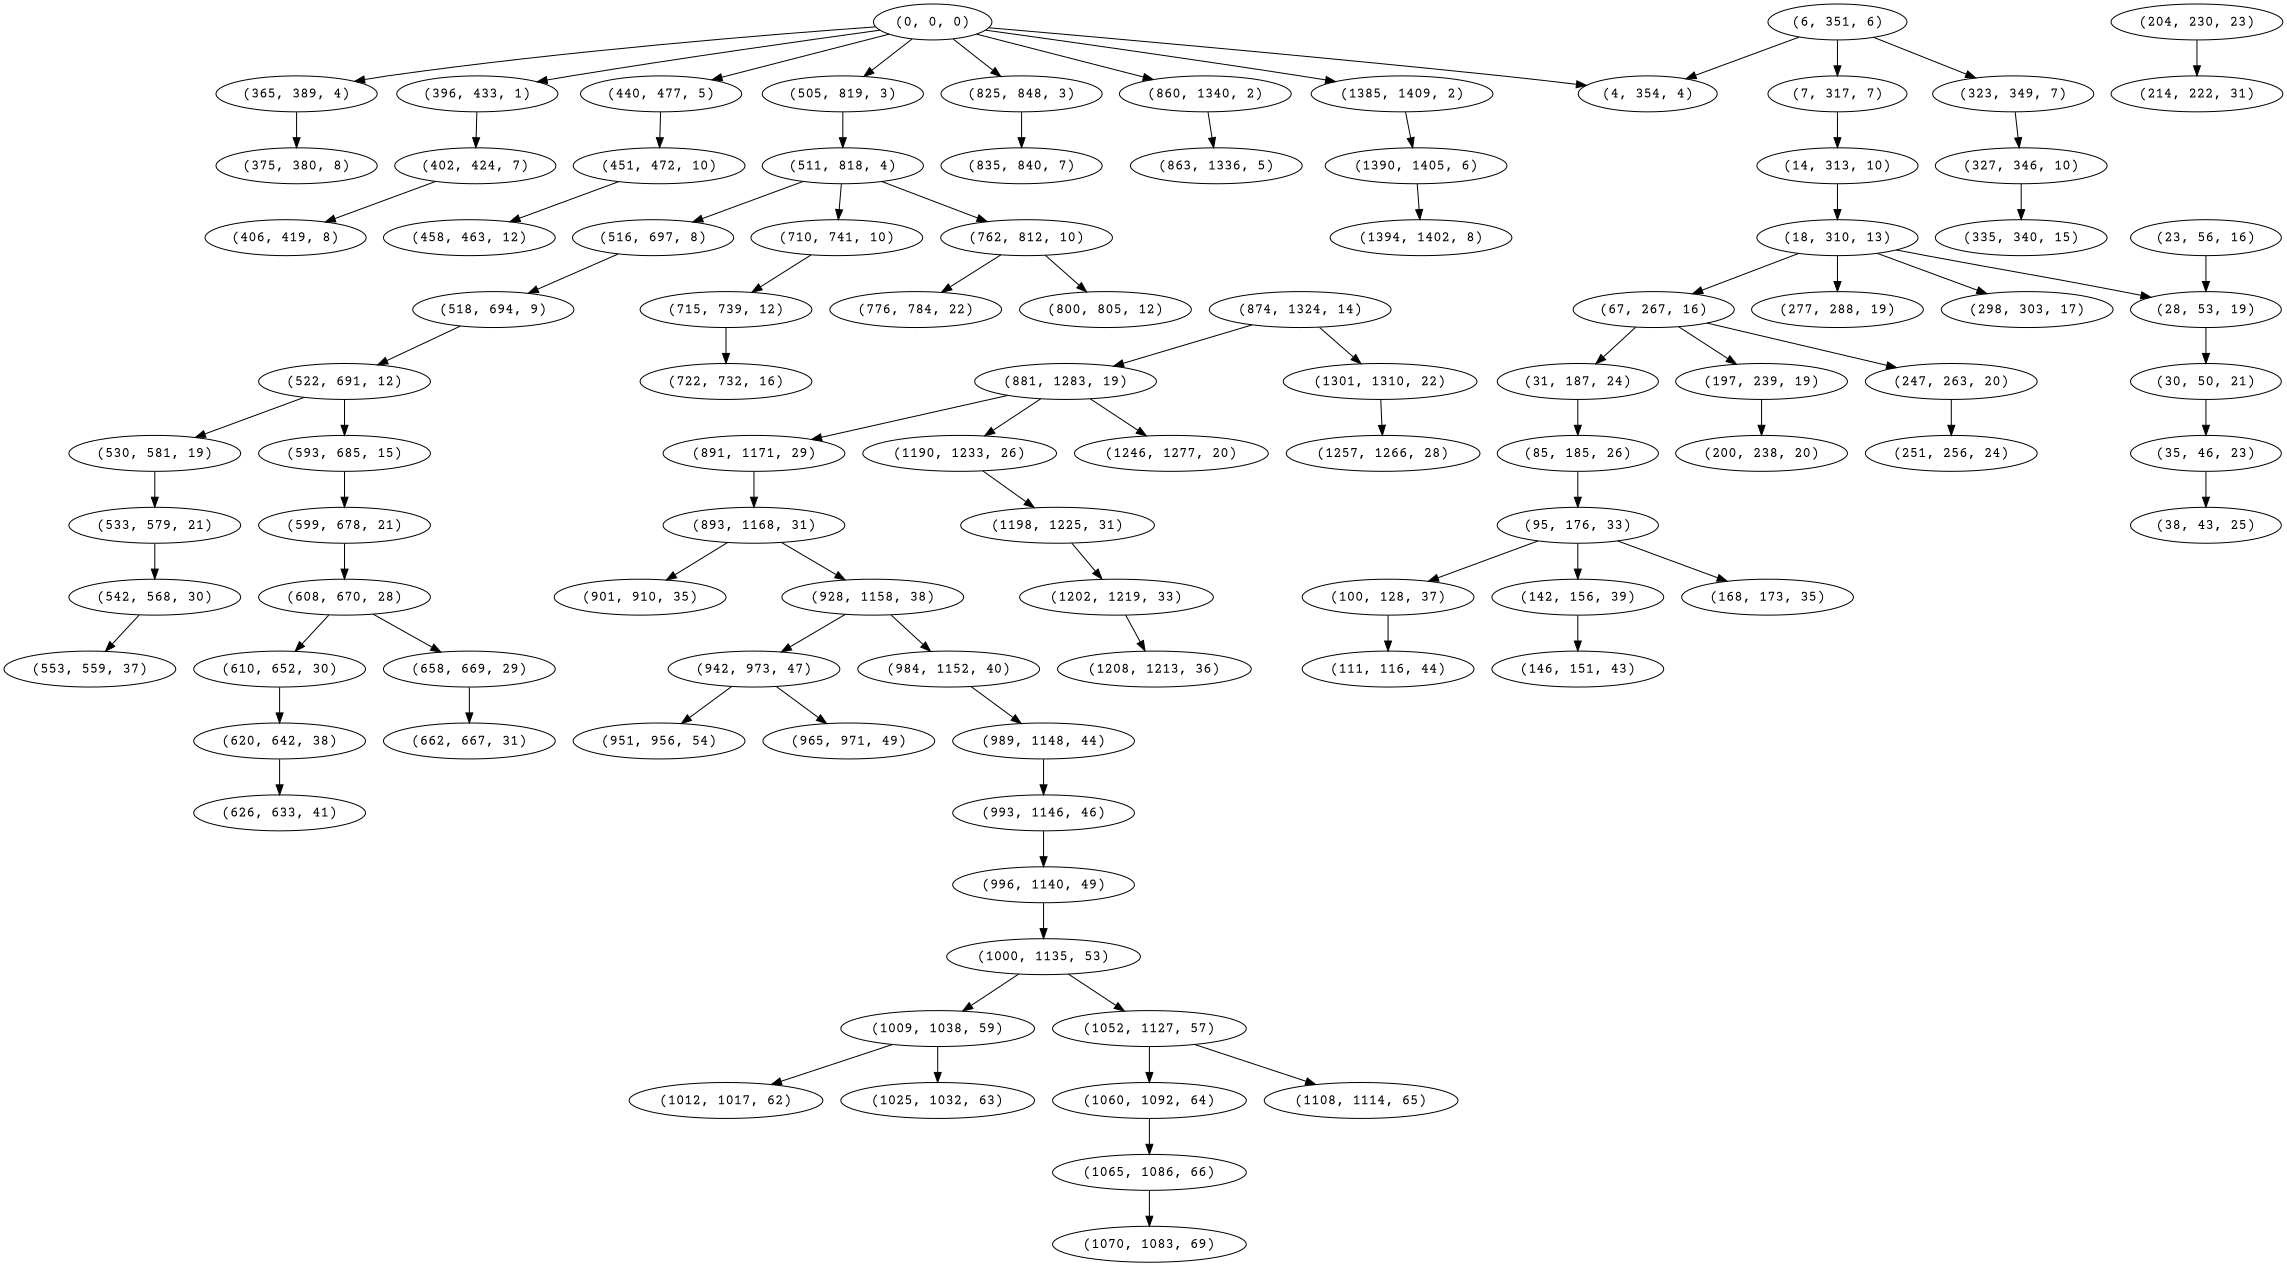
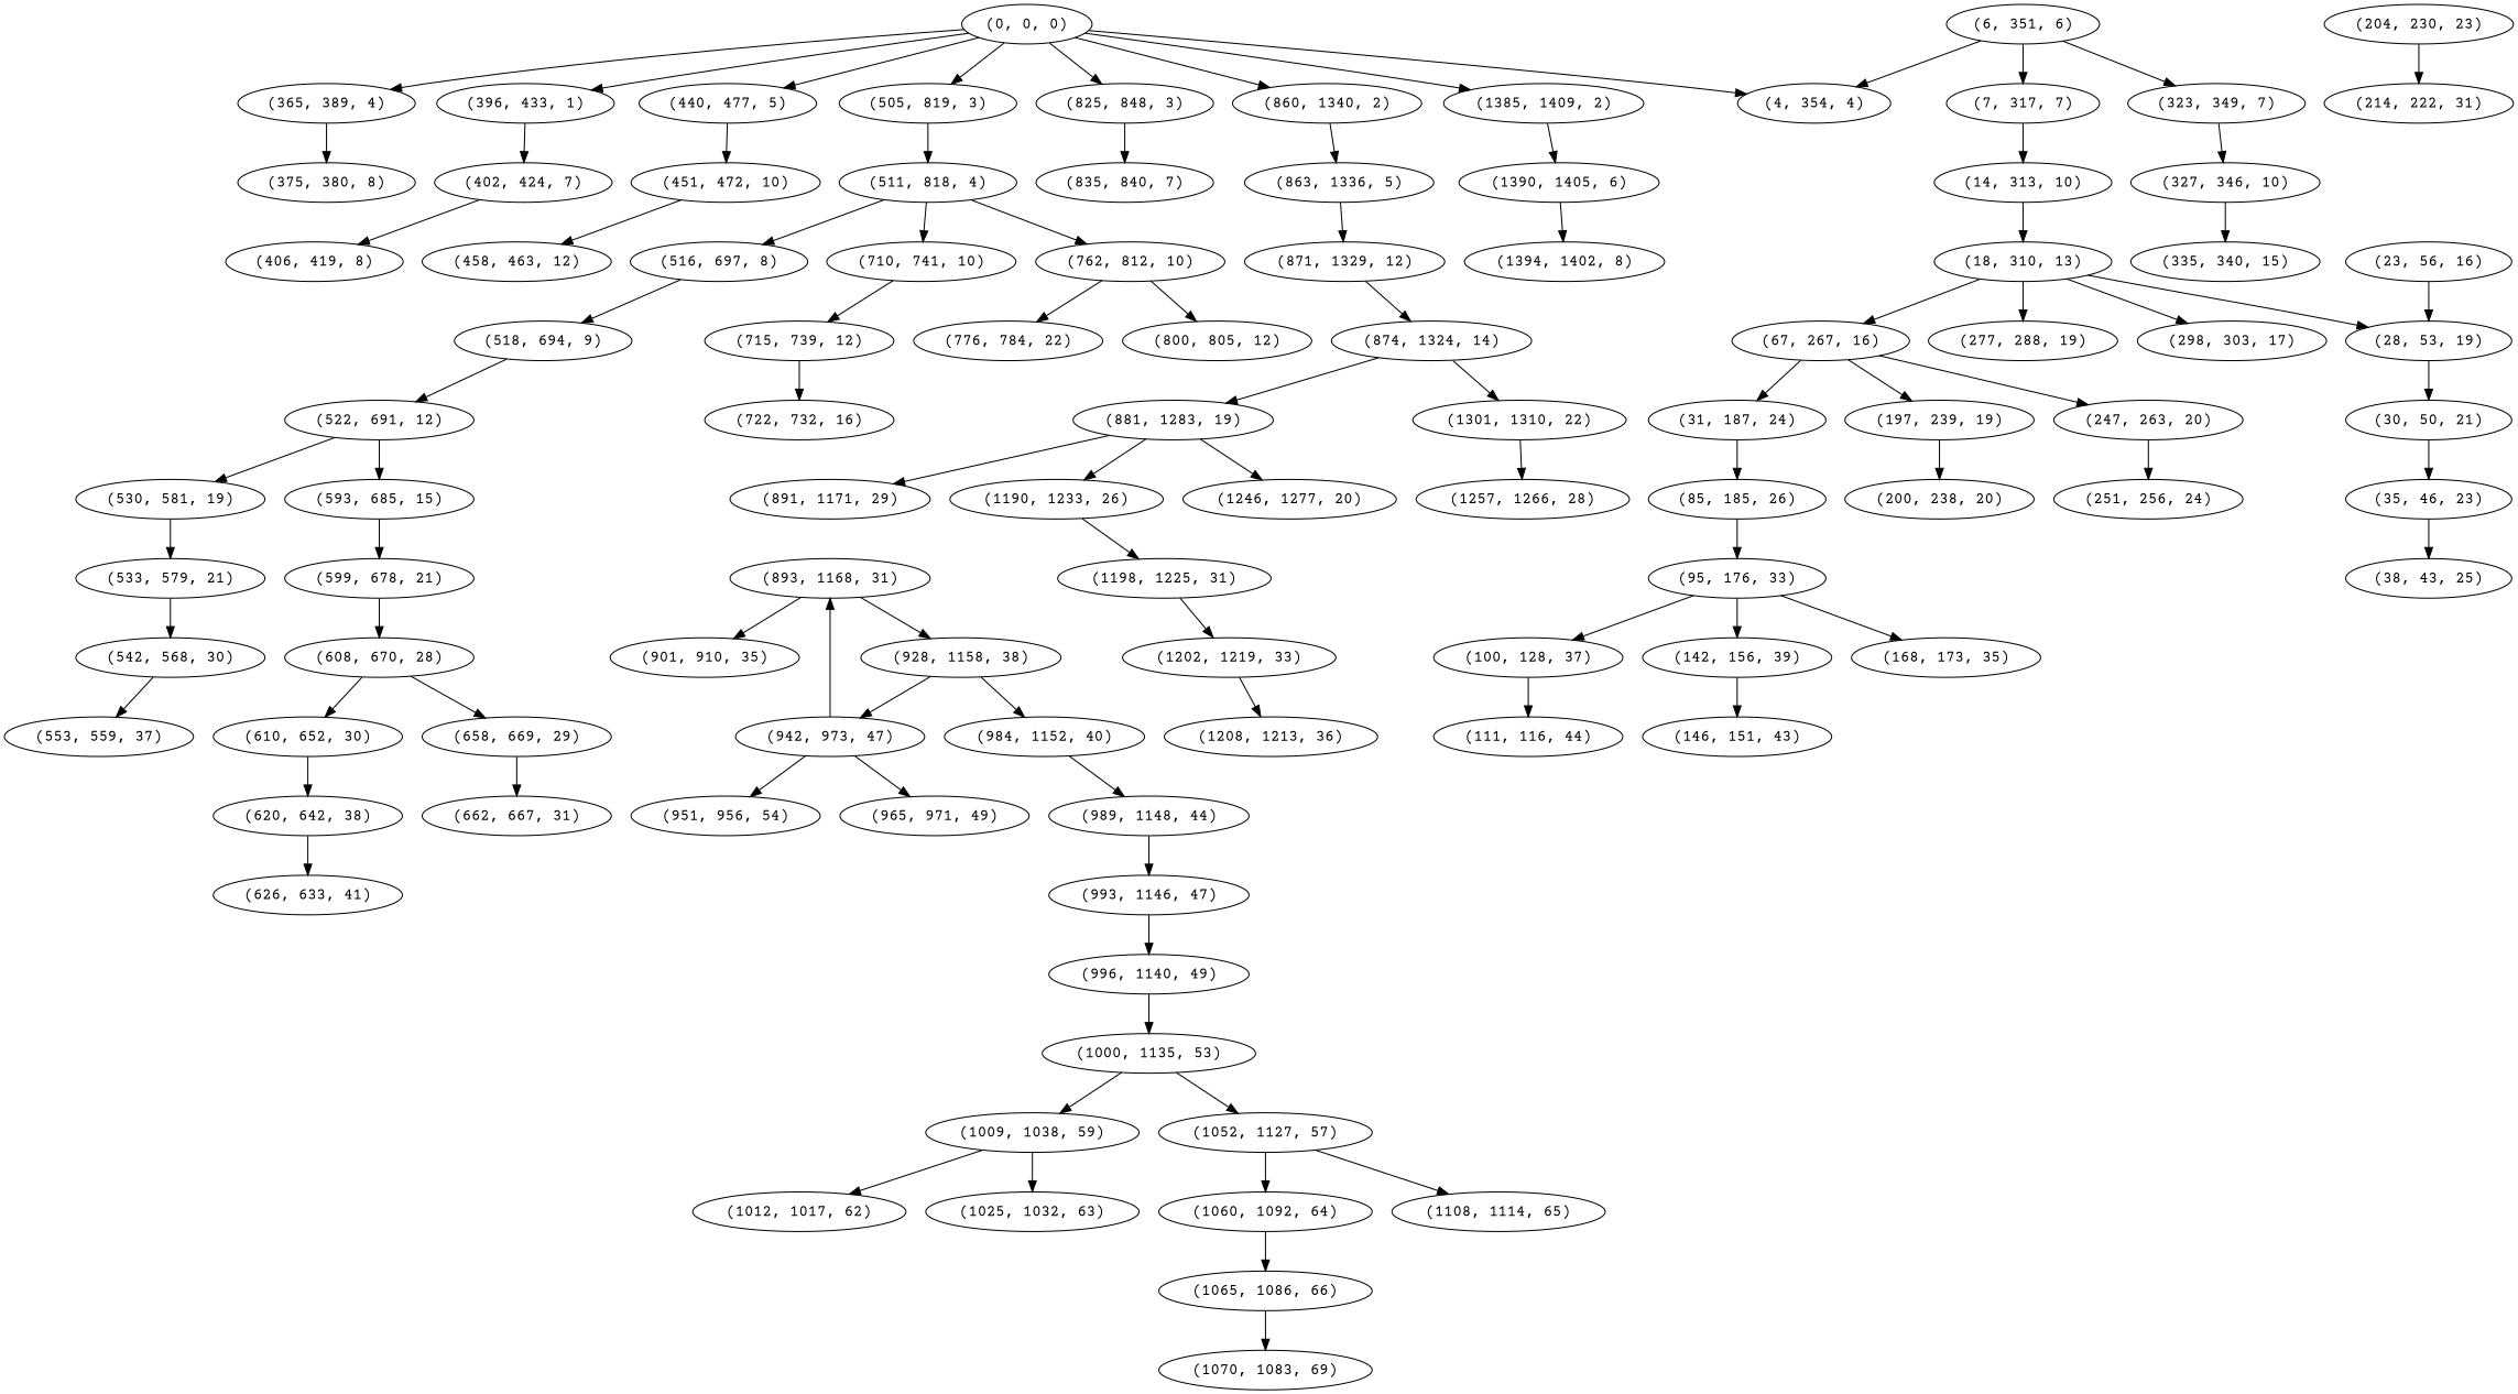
  digraph {
    fontname="Courier Prime"
    node [fontname="Courier Prime"]
    edge [fontname="Courier Prime"]
    "(0, 0, 0)"
    "(4, 354, 4)"
    "(365, 389, 4)"
    "(396, 433, 1)"
    "(440, 477, 5)"
    "(505, 819, 3)"
    "(825, 848, 3)"
    "(860, 1340, 2)"
    "(1385, 1409, 2)"
    "(375, 380, 8)"
    "(402, 424, 7)"
    "(451, 472, 10)"
    "(511, 818, 4)"
    "(835, 840, 7)"
    "(863, 1336, 5)"
    "(1390, 1405, 6)"
    "(6, 351, 6)"
    "(7, 317, 7)"
    "(323, 349, 7)"
    "(14, 313, 10)"
    "(327, 346, 10)"
    "(18, 310, 13)"
    "(67, 267, 16)"
    "(277, 288, 19)"
    "(298, 303, 17)"
    "(28, 53, 19)"
    "(23, 56, 16)"
    n28 [label="(31, 187, 24)"]
    "(197, 239, 19)"
    "(247, 263, 20)"
    "(30, 50, 21)"
    "(35, 46, 23)"
    "(38, 43, 25)"
    "(85, 185, 26)"
    "(200, 238, 20)"
    "(251, 256, 24)"
    "(95, 176, 33)"
    "(100, 128, 37)"
    "(142, 156, 39)"
    "(168, 173, 35)"
    "(111, 116, 44)"
    "(146, 151, 43)"
    "(204, 230, 23)"
    "(214, 222, 31)"
    "(335, 340, 15)"
    "(406, 419, 8)"
    "(458, 463, 12)"
    "(516, 697, 8)"
    "(710, 741, 10)"
    "(762, 812, 10)"
    "(518, 694, 9)"
    "(715, 739, 12)"
    "(776, 784, 22)"
    "(800, 805, 12)"
    "(522, 691, 12)"
    "(530, 581, 19)"
    "(593, 685, 15)"
    "(533, 579, 21)"
    "(599, 678, 21)"
    "(542, 568, 30)"
    "(553, 559, 37)"
    "(608, 670, 28)"
    "(610, 652, 30)"
    "(658, 669, 29)"
    "(620, 642, 38)"
    "(662, 667, 31)"
    "(626, 633, 41)"
    "(722, 732, 16)"
+   "(871, 1329, 12)"
    "(874, 1324, 14)"
    "(881, 1283, 19)"
    "(1301, 1310, 22)"
    "(891, 1171, 29)"
    "(1190, 1233, 26)"
    "(1246, 1277, 20)"
    "(1257, 1266, 28)"
    "(893, 1168, 31)"
    "(1198, 1225, 31)"
    "(901, 910, 35)"
    "(928, 1158, 38)"
    "(942, 973, 47)"
    "(984, 1152, 40)"
    "(951, 956, 54)"
    "(965, 971, 49)"
    "(989, 1148, 44)"
-   "(993, 1146, 46)"
+   "(993, 1146, 46)" [label="(993, 1146, 47)"]
    "(996, 1140, 49)"
    "(1000, 1135, 53)"
    "(1009, 1038, 59)"
    "(1052, 1127, 57)"
    "(1012, 1017, 62)"
    "(1025, 1032, 63)"
    "(1060, 1092, 64)"
    "(1108, 1114, 65)"
    "(1065, 1086, 66)"
    "(1070, 1083, 69)"
    "(1202, 1219, 33)"
    "(1208, 1213, 36)"
    "(1394, 1402, 8)"
    "(0, 0, 0)" -> "(4, 354, 4)"
    "(0, 0, 0)" -> "(365, 389, 4)"
    "(0, 0, 0)" -> "(396, 433, 1)"
    "(0, 0, 0)" -> "(440, 477, 5)"
    "(0, 0, 0)" -> "(505, 819, 3)"
    "(0, 0, 0)" -> "(825, 848, 3)"
    "(0, 0, 0)" -> "(860, 1340, 2)"
    "(0, 0, 0)" -> "(1385, 1409, 2)"
    "(365, 389, 4)" -> "(375, 380, 8)"
    "(396, 433, 1)" -> "(402, 424, 7)"
    "(440, 477, 5)" -> "(451, 472, 10)"
    "(505, 819, 3)" -> "(511, 818, 4)"
    "(825, 848, 3)" -> "(835, 840, 7)"
    "(860, 1340, 2)" -> "(863, 1336, 5)"
    "(1385, 1409, 2)" -> "(1390, 1405, 6)"
    "(402, 424, 7)" -> "(406, 419, 8)"
    "(451, 472, 10)" -> "(458, 463, 12)"
    "(511, 818, 4)" -> "(516, 697, 8)"
    "(511, 818, 4)" -> "(710, 741, 10)"
    "(511, 818, 4)" -> "(762, 812, 10)"
+   "(863, 1336, 5)" -> "(871, 1329, 12)"
    "(1390, 1405, 6)" -> "(1394, 1402, 8)"
    "(6, 351, 6)" -> "(4, 354, 4)"
    "(6, 351, 6)" -> "(7, 317, 7)"
    "(6, 351, 6)" -> "(323, 349, 7)"
    "(7, 317, 7)" -> "(14, 313, 10)"
    "(323, 349, 7)" -> "(327, 346, 10)"
    "(14, 313, 10)" -> "(18, 310, 13)"
    "(327, 346, 10)" -> "(335, 340, 15)"
    "(18, 310, 13)" -> "(67, 267, 16)"
    "(18, 310, 13)" -> "(277, 288, 19)"
    "(18, 310, 13)" -> "(298, 303, 17)"
    "(18, 310, 13)" -> "(28, 53, 19)"
    "(67, 267, 16)" -> n28
    "(67, 267, 16)" -> "(197, 239, 19)"
    "(67, 267, 16)" -> "(247, 263, 20)"
    "(28, 53, 19)" -> "(30, 50, 21)"
    "(23, 56, 16)" -> "(28, 53, 19)"
    n28 -> "(85, 185, 26)"
    "(197, 239, 19)" -> "(200, 238, 20)"
    "(247, 263, 20)" -> "(251, 256, 24)"
    "(30, 50, 21)" -> "(35, 46, 23)"
    "(35, 46, 23)" -> "(38, 43, 25)"
    "(85, 185, 26)" -> "(95, 176, 33)"
    "(95, 176, 33)" -> "(100, 128, 37)"
    "(95, 176, 33)" -> "(142, 156, 39)"
    "(95, 176, 33)" -> "(168, 173, 35)"
    "(100, 128, 37)" -> "(111, 116, 44)"
    "(142, 156, 39)" -> "(146, 151, 43)"
    "(204, 230, 23)" -> "(214, 222, 31)"
    "(516, 697, 8)" -> "(518, 694, 9)"
    "(710, 741, 10)" -> "(715, 739, 12)"
    "(762, 812, 10)" -> "(776, 784, 22)"
    "(762, 812, 10)" -> "(800, 805, 12)"
    "(518, 694, 9)" -> "(522, 691, 12)"
    "(715, 739, 12)" -> "(722, 732, 16)"
    "(522, 691, 12)" -> "(530, 581, 19)"
    "(522, 691, 12)" -> "(593, 685, 15)"
    "(530, 581, 19)" -> "(533, 579, 21)"
    "(593, 685, 15)" -> "(599, 678, 21)"
    "(533, 579, 21)" -> "(542, 568, 30)"
    "(599, 678, 21)" -> "(608, 670, 28)"
    "(542, 568, 30)" -> "(553, 559, 37)"
    "(608, 670, 28)" -> "(610, 652, 30)"
    "(608, 670, 28)" -> "(658, 669, 29)"
    "(610, 652, 30)" -> "(620, 642, 38)"
    "(658, 669, 29)" -> "(662, 667, 31)"
    "(620, 642, 38)" -> "(626, 633, 41)"
+   "(871, 1329, 12)" -> "(874, 1324, 14)"
    "(874, 1324, 14)" -> "(881, 1283, 19)"
    "(874, 1324, 14)" -> "(1301, 1310, 22)"
    "(881, 1283, 19)" -> "(891, 1171, 29)"
    "(881, 1283, 19)" -> "(1190, 1233, 26)"
    "(881, 1283, 19)" -> "(1246, 1277, 20)"
    "(1301, 1310, 22)" -> "(1257, 1266, 28)"
-   "(891, 1171, 29)" -> "(893, 1168, 31)"
+   "(942, 973, 47)" -> "(893, 1168, 31)"
    "(1190, 1233, 26)" -> "(1198, 1225, 31)"
    "(893, 1168, 31)" -> "(901, 910, 35)"
    "(893, 1168, 31)" -> "(928, 1158, 38)"
    "(1198, 1225, 31)" -> "(1202, 1219, 33)"
    "(928, 1158, 38)" -> "(942, 973, 47)"
    "(928, 1158, 38)" -> "(984, 1152, 40)"
    "(942, 973, 47)" -> "(951, 956, 54)"
    "(942, 973, 47)" -> "(965, 971, 49)"
    "(984, 1152, 40)" -> "(989, 1148, 44)"
    "(989, 1148, 44)" -> "(993, 1146, 46)"
    "(993, 1146, 46)" -> "(996, 1140, 49)"
    "(996, 1140, 49)" -> "(1000, 1135, 53)"
    "(1000, 1135, 53)" -> "(1009, 1038, 59)"
    "(1000, 1135, 53)" -> "(1052, 1127, 57)"
    "(1009, 1038, 59)" -> "(1012, 1017, 62)"
    "(1009, 1038, 59)" -> "(1025, 1032, 63)"
    "(1052, 1127, 57)" -> "(1060, 1092, 64)"
    "(1052, 1127, 57)" -> "(1108, 1114, 65)"
    "(1060, 1092, 64)" -> "(1065, 1086, 66)"
    "(1065, 1086, 66)" -> "(1070, 1083, 69)"
    "(1202, 1219, 33)" -> "(1208, 1213, 36)"
  }
